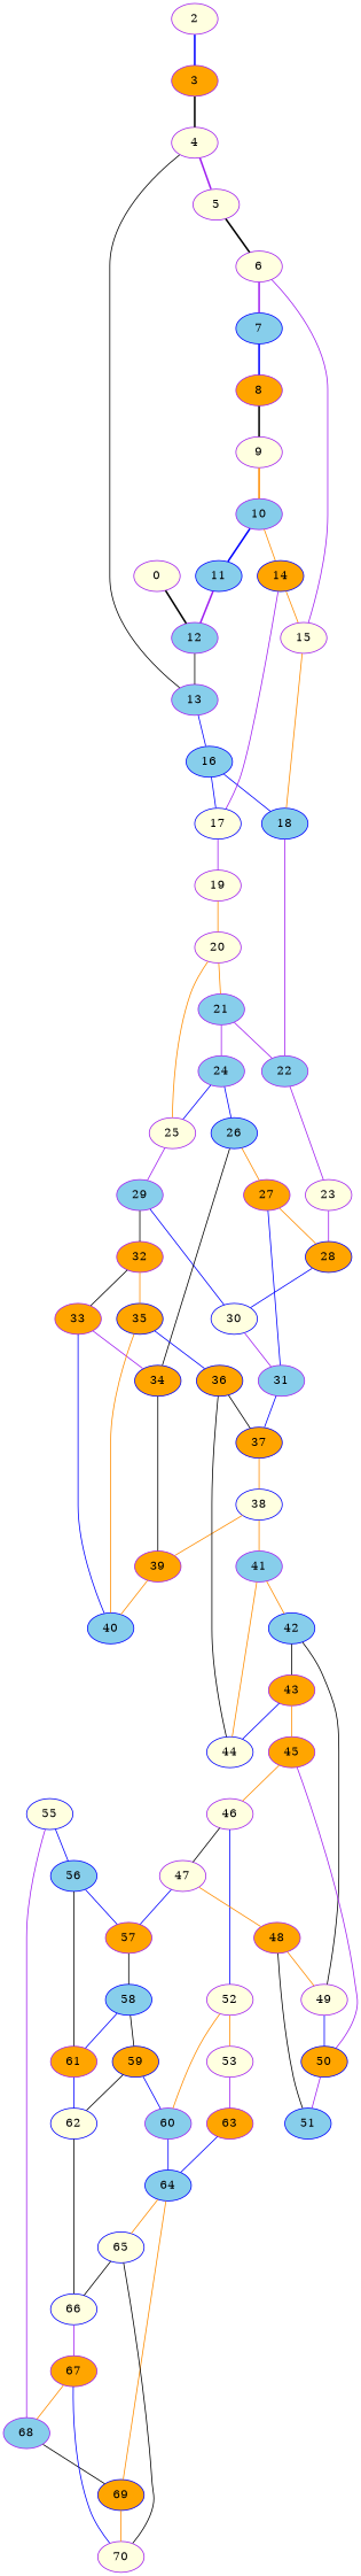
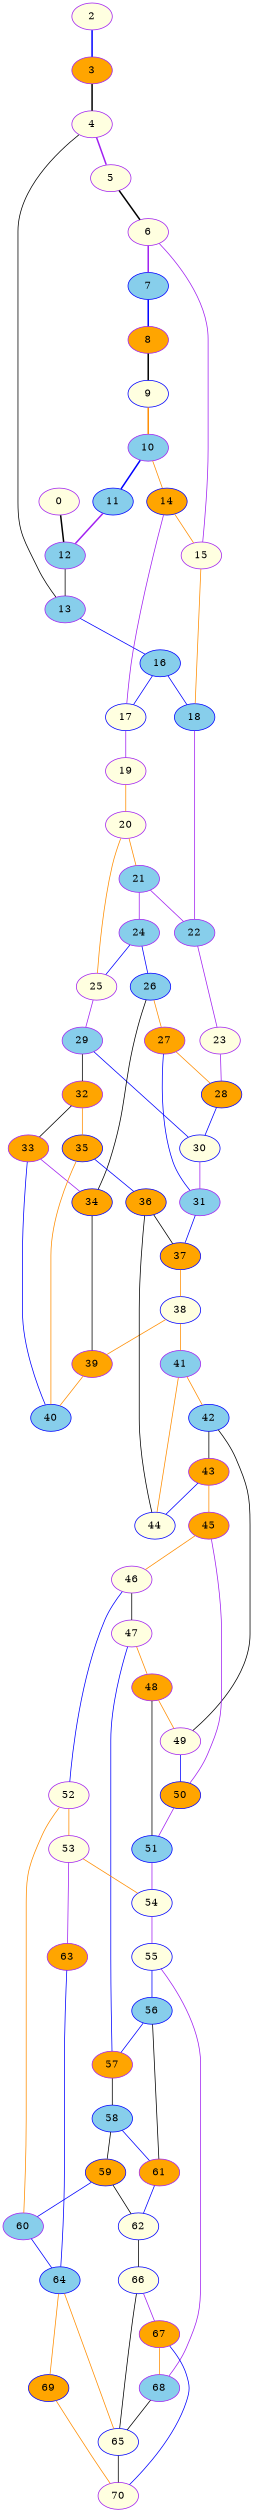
  graph {
    node [color=purple fillcolor=lightyellow style=filled]
    edge [color=darkorange]
    12 [fillcolor=skyblue]
    0
    13 [fillcolor=skyblue]
    3 [fillcolor=orange]
    2
    16 [color=blue fillcolor=skyblue]
    4
    5
    6
    7 [color=blue fillcolor=skyblue]
    15
    18 [color=blue fillcolor=skyblue]
    17 [color=blue]
    8 [fillcolor=orange]
-   9
+   9 [color=blue]
    22 [fillcolor=skyblue]
    10 [fillcolor=skyblue]
    11 [color=blue fillcolor=skyblue]
    14 [color=blue fillcolor=orange]
    19
    20
    23
    21 [fillcolor=skyblue]
    25
    28 [color=blue fillcolor=orange]
    24 [fillcolor=skyblue]
    29 [fillcolor=skyblue]
    30 [color=blue]
    26 [color=blue fillcolor=skyblue]
    32 [fillcolor=orange]
    27 [fillcolor=orange]
    34 [color=blue fillcolor=orange]
    31 [fillcolor=skyblue]
    39 [fillcolor=orange]
    33 [fillcolor=orange]
    35 [color=blue fillcolor=orange]
    37 [color=blue fillcolor=orange]
    40 [color=blue fillcolor=skyblue]
    38 [color=blue]
    36 [color=blue fillcolor=orange]
    41 [fillcolor=skyblue]
    44 [color=blue]
    42 [color=blue fillcolor=skyblue]
    43 [fillcolor=orange]
    49
    45 [fillcolor=orange]
    50 [color=blue fillcolor=orange]
    46
    51 [color=blue fillcolor=skyblue]
    47
    52
    48 [fillcolor=orange]
    57 [fillcolor=orange]
    53
    60 [fillcolor=skyblue]
+   54 [color=blue]
    58 [color=blue fillcolor=skyblue]
    63 [fillcolor=orange]
    64 [color=blue fillcolor=skyblue]
    61 [fillcolor=orange]
    59 [color=blue fillcolor=orange]
    55 [color=blue]
    56 [color=blue fillcolor=skyblue]
    68 [fillcolor=skyblue]
    69 [color=blue fillcolor=orange]
    65 [color=blue]
    62 [color=blue]
    70
    66 [color=blue]
    67 [fillcolor=orange]
    12 -- 13 [color=black]
    0 -- 12 [color=black style=bold]
    13 -- 16 [color=blue]
    3 -- 4 [color=black style=bold]
    2 -- 3 [color=blue style=bold]
    16 -- 18 [color=blue]
    16 -- 17 [color=blue]
    4 -- 13 [color=black]
    4 -- 5 [color=purple style=bold]
    5 -- 6 [color=black style=bold]
    6 -- 7 [color=purple style=bold]
    6 -- 15 [color=purple]
    7 -- 8 [color=blue style=bold]
    15 -- 18
    18 -- 22 [color=purple]
    17 -- 19 [color=purple]
    8 -- 9 [color=black style=bold]
    9 -- 10 [style=bold]
    22 -- 23 [color=purple]
    10 -- 11 [color=blue style=bold]
    10 -- 14
    11 -- 12 [color=purple style=bold]
    14 -- 15
    14 -- 17 [color=purple]
    19 -- 20
    20 -- 21
    20 -- 25
    23 -- 28 [color=purple]
    21 -- 22 [color=purple]
    21 -- 24 [color=purple]
    25 -- 29 [color=purple]
    28 -- 30 [color=blue]
    24 -- 25 [color=blue]
    24 -- 26 [color=blue]
    29 -- 30 [color=blue]
    29 -- 32 [color=black]
    30 -- 31 [color=purple]
    26 -- 27
    26 -- 34 [color=black]
    32 -- 33 [color=black]
    32 -- 35
    27 -- 28
    27 -- 31 [color=blue]
    34 -- 39 [color=black]
    31 -- 37 [color=blue]
    39 -- 40
    33 -- 34 [color=purple]
    33 -- 40 [color=blue]
    35 -- 40
    35 -- 36 [color=blue]
    37 -- 38
    38 -- 39
    38 -- 41
    36 -- 37 [color=black]
    36 -- 44 [color=black]
    41 -- 44
    41 -- 42
    42 -- 43 [color=black]
    42 -- 49 [color=black]
    43 -- 44 [color=blue]
    43 -- 45
    49 -- 50 [color=blue]
    45 -- 50 [color=purple]
    45 -- 46
    50 -- 51 [color=purple]
    46 -- 47 [color=black]
    46 -- 52 [color=blue]
+   51 -- 54 [color=purple]
    47 -- 48
    47 -- 57 [color=blue]
    52 -- 53
    52 -- 60
    48 -- 49
    48 -- 51 [color=black]
    57 -- 58 [color=black]
+   53 -- 54
    53 -- 63 [color=purple]
    60 -- 64 [color=blue]
+   54 -- 55 [color=purple]
    58 -- 61 [color=blue]
    58 -- 59 [color=black]
    63 -- 64 [color=blue]
    64 -- 69
    64 -- 65
    61 -- 62 [color=blue]
    59 -- 60 [color=blue]
    59 -- 62 [color=black]
    55 -- 56 [color=blue]
    55 -- 68 [color=purple]
    56 -- 57 [color=blue]
    56 -- 61 [color=black]
-   68 -- 69 [color=black]
+   68 -- 65 [color=black]
    69 -- 70
    65 -- 70 [color=black]
    65 -- 66 [color=black]
    62 -- 66 [color=black]
    66 -- 67 [color=purple]
    67 -- 68
    67 -- 70 [color=blue]
  }
